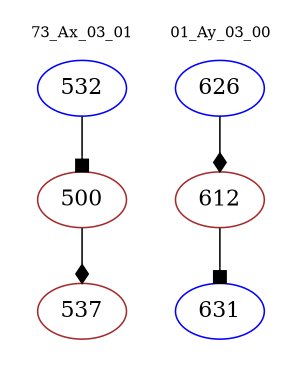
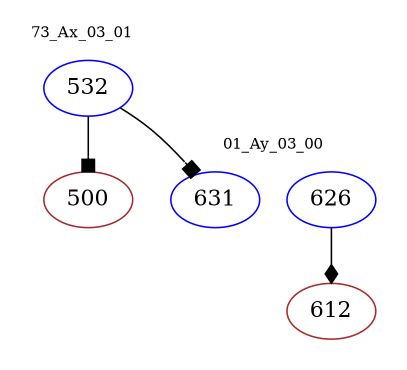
  digraph {
    node [color=blue]
    edge [arrowhead=box color=black]
    n1 [label=532]
    n2 [color=brown label=500]
-   n3 [color=brown label=537]
    n4 [label=626]
    n5 [color=brown label=612]
    n6 [label=631]
    subgraph cluster_1 {
      color=white
      fontsize=10
      label="73_Ax_03_01"
      n1
      n2
-     n3
    }
    subgraph cluster_2 {
      color=white
      fontsize=10
      label="01_Ay_03_00"
      n4
      n5
      n6
    }
    n1 -> n2
-   n2 -> n3 [arrowhead=diamond]
    n4 -> n5 [arrowhead=diamond]
-   n5 -> n6
+   n1 -> n6
  }
